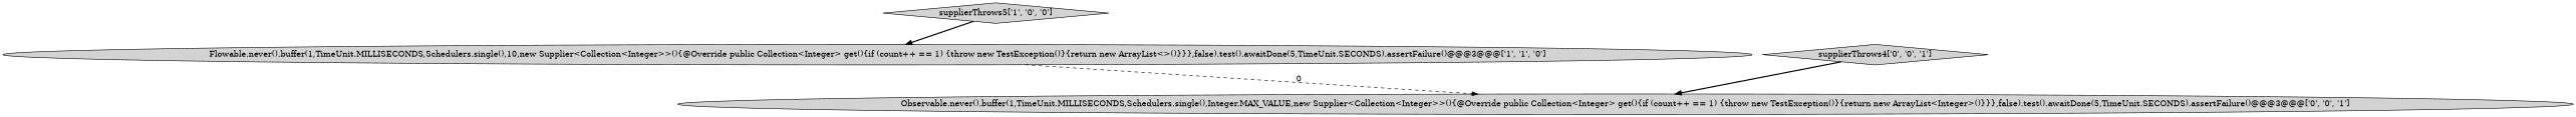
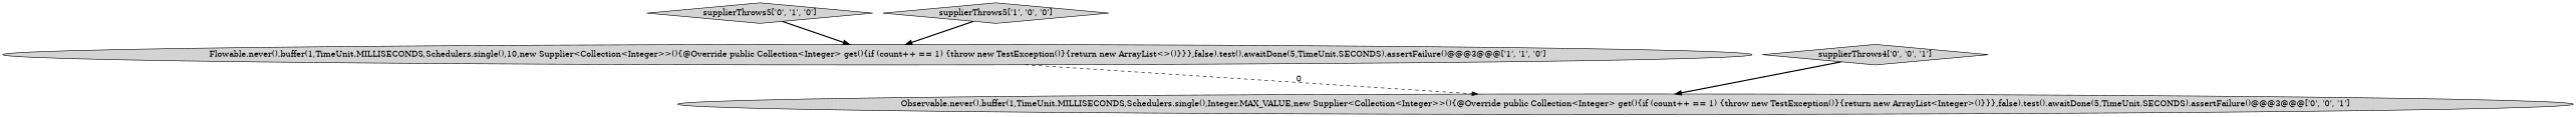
  digraph {
    node [fillcolor=lightgray shape=diamond style=filled]
    edge [style=bold]
    n1 [label="Observable.never().buffer(1,TimeUnit.MILLISECONDS,Schedulers.single(),Integer.MAX_VALUE,new Supplier<Collection<Integer>>(){@Override public Collection<Integer> get(){if (count++ == 1) {throw new TestException()}{return new ArrayList<Integer>()}}},false).test().awaitDone(5,TimeUnit.SECONDS).assertFailure()@@@3@@@['0', '0', '1']" shape=ellipse]
    n2 [label="Flowable.never().buffer(1,TimeUnit.MILLISECONDS,Schedulers.single(),10,new Supplier<Collection<Integer>>(){@Override public Collection<Integer> get(){if (count++ == 1) {throw new TestException()}{return new ArrayList<>()}}},false).test().awaitDone(5,TimeUnit.SECONDS).assertFailure()@@@3@@@['1', '1', '0']" shape=ellipse]
+   n3 [label="supplierThrows5['0', '1', '0']"]
    n4 [label="supplierThrows5['1', '0', '0']"]
    n5 [label="supplierThrows4['0', '0', '1']"]
    n2 -> n1 [label=0 style=dashed]
+   n3 -> n2
    n4 -> n2
    n5 -> n1
  }
